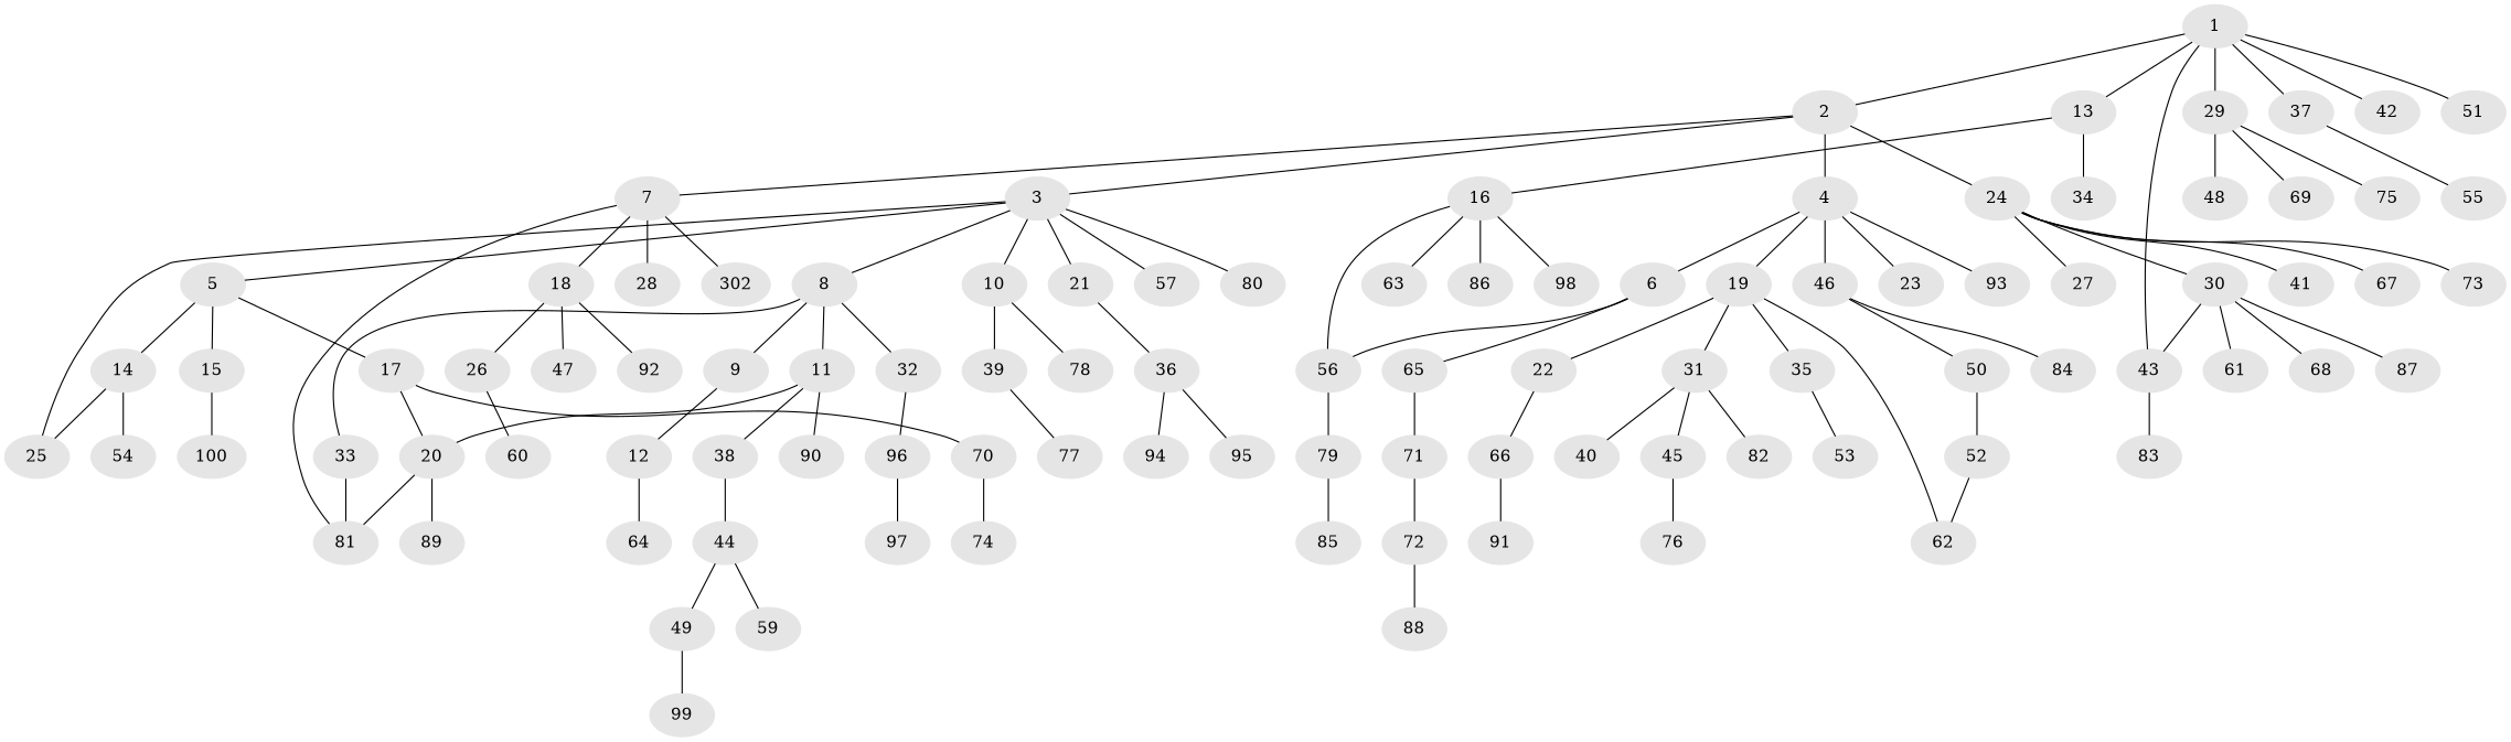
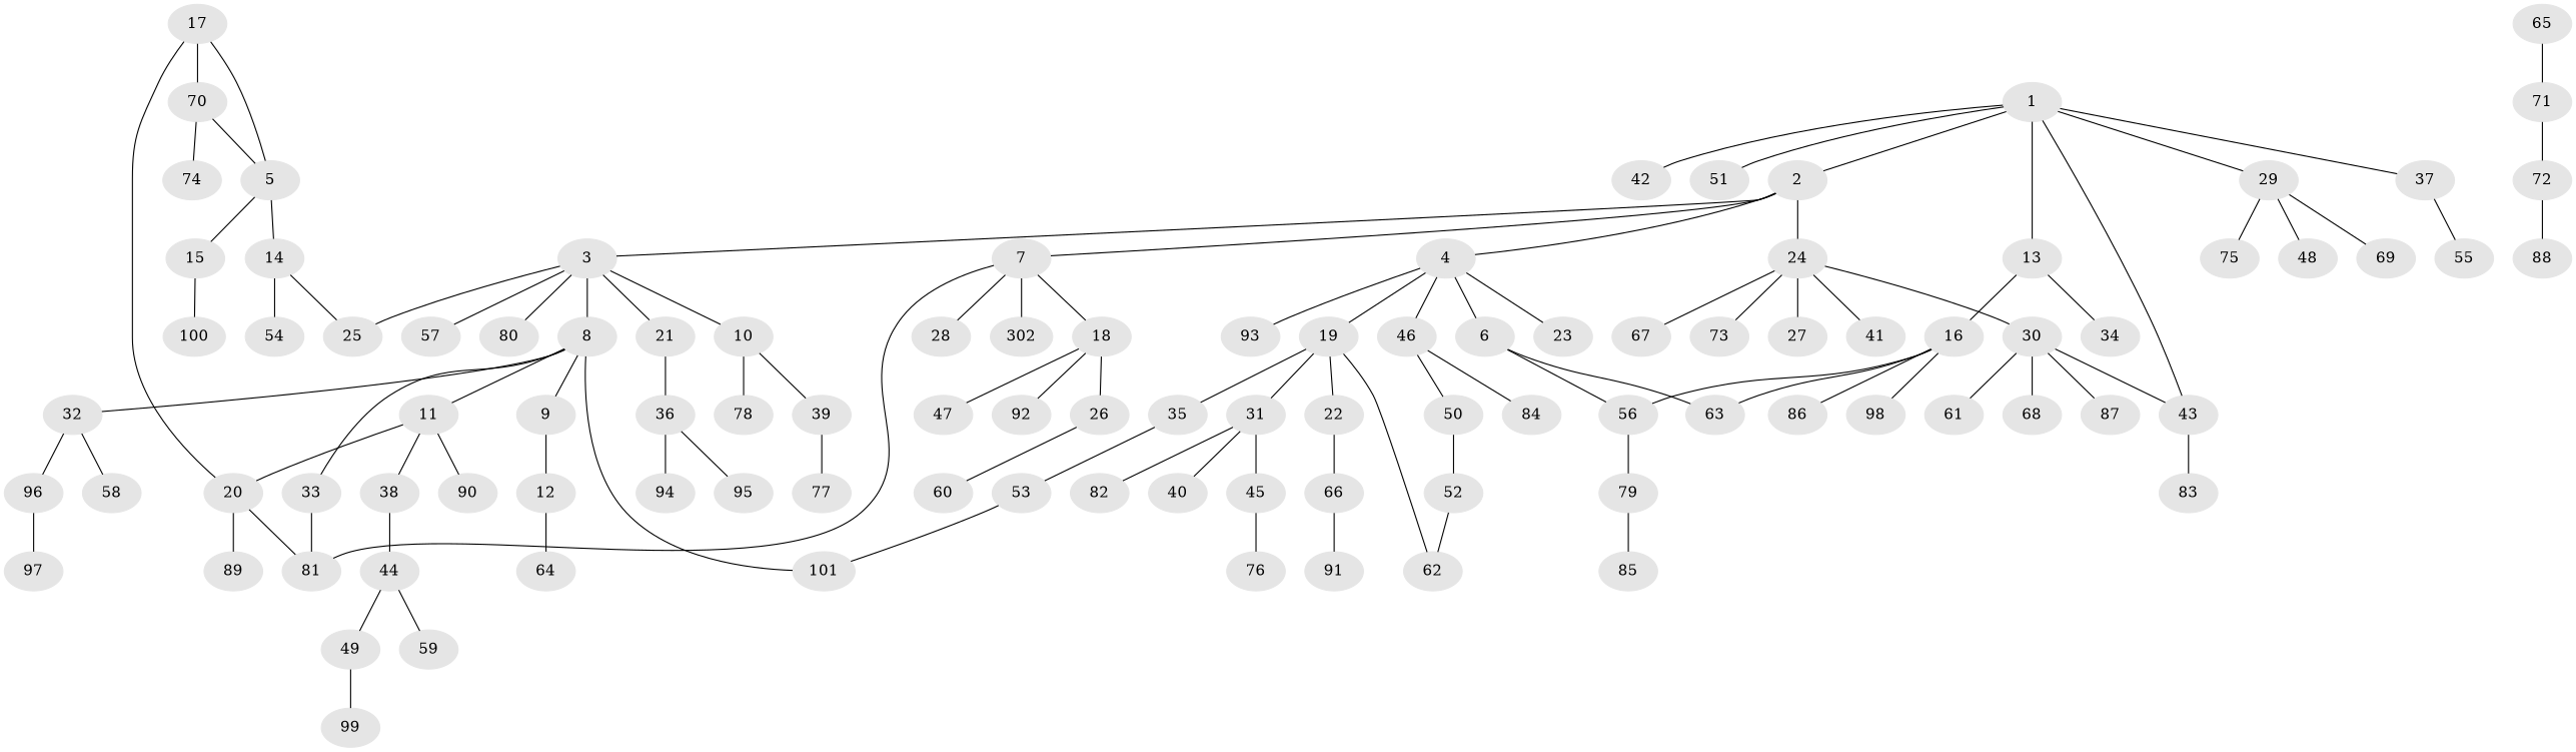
  graph {
    node [color=gray90 style=filled]
    1
    2
    13
    29
    37
    42
    43
    51
    3
    4
    7
    24
    16
    34
    48
    69
    75
    55
    83
    5
    8
    10
    21
    25
    57
    80
    6
    19
    23
    46
    93
    18
    28
    81
    n35 [label=302]
    27
    30
    41
    67
    73
    14
    15
    17
    9
    11
    32
    33
+   101
    39
    78
    36
    56
    65
    22
    31
    35
    62
    50
    84
    54
    100
    20
    70
    79
    71
    26
    47
    92
    12
    38
    90
+   58
    96
    64
    77
    89
    44
    63
    86
    98
    74
    60
    66
    40
    45
    82
    53
    94
    95
    91
    61
    68
    87
    76
    97
    49
    59
    99
    52
    85
    72
    88
    1 -- 2
    1 -- 13
    1 -- 29
    1 -- 37
    1 -- 42
    1 -- 43
    1 -- 51
    2 -- 3
    2 -- 4
    2 -- 7
    2 -- 24
    13 -- 16
    13 -- 34
    29 -- 48
    29 -- 69
    29 -- 75
    37 -- 55
    43 -- 83
-   3 -- 5
+   70 -- 5
    3 -- 8
    3 -- 10
    3 -- 21
    3 -- 25
    3 -- 57
    3 -- 80
    4 -- 6
    4 -- 19
    4 -- 23
    4 -- 46
    4 -- 93
    7 -- 18
    7 -- 28
    7 -- 81
    7 -- n35
    24 -- 27
    24 -- 30
    24 -- 41
    24 -- 67
    24 -- 73
    16 -- 56
    16 -- 63
    16 -- 86
    16 -- 98
    5 -- 14
    5 -- 15
    5 -- 17
    8 -- 9
    8 -- 11
    8 -- 32
    8 -- 33
+   8 -- 101
    10 -- 39
    10 -- 78
    21 -- 36
    6 -- 56
-   6 -- 65
+   6 -- 63
    19 -- 22
    19 -- 31
    19 -- 35
    19 -- 62
    46 -- 50
    46 -- 84
    18 -- 26
    18 -- 47
    18 -- 92
    30 -- 43
    30 -- 61
    30 -- 68
    30 -- 87
    14 -- 25
    14 -- 54
    15 -- 100
    17 -- 20
    17 -- 70
    9 -- 12
    11 -- 20
    11 -- 38
    11 -- 90
+   32 -- 58
    32 -- 96
    33 -- 81
    39 -- 77
    36 -- 94
    36 -- 95
    56 -- 79
    65 -- 71
    22 -- 66
    31 -- 40
    31 -- 45
    31 -- 82
    35 -- 53
    50 -- 52
    20 -- 81
    20 -- 89
    70 -- 74
    79 -- 85
    71 -- 72
    26 -- 60
    12 -- 64
    38 -- 44
    96 -- 97
    44 -- 49
    44 -- 59
    66 -- 91
    45 -- 76
+   53 -- 101
    49 -- 99
    52 -- 62
    72 -- 88
  }
